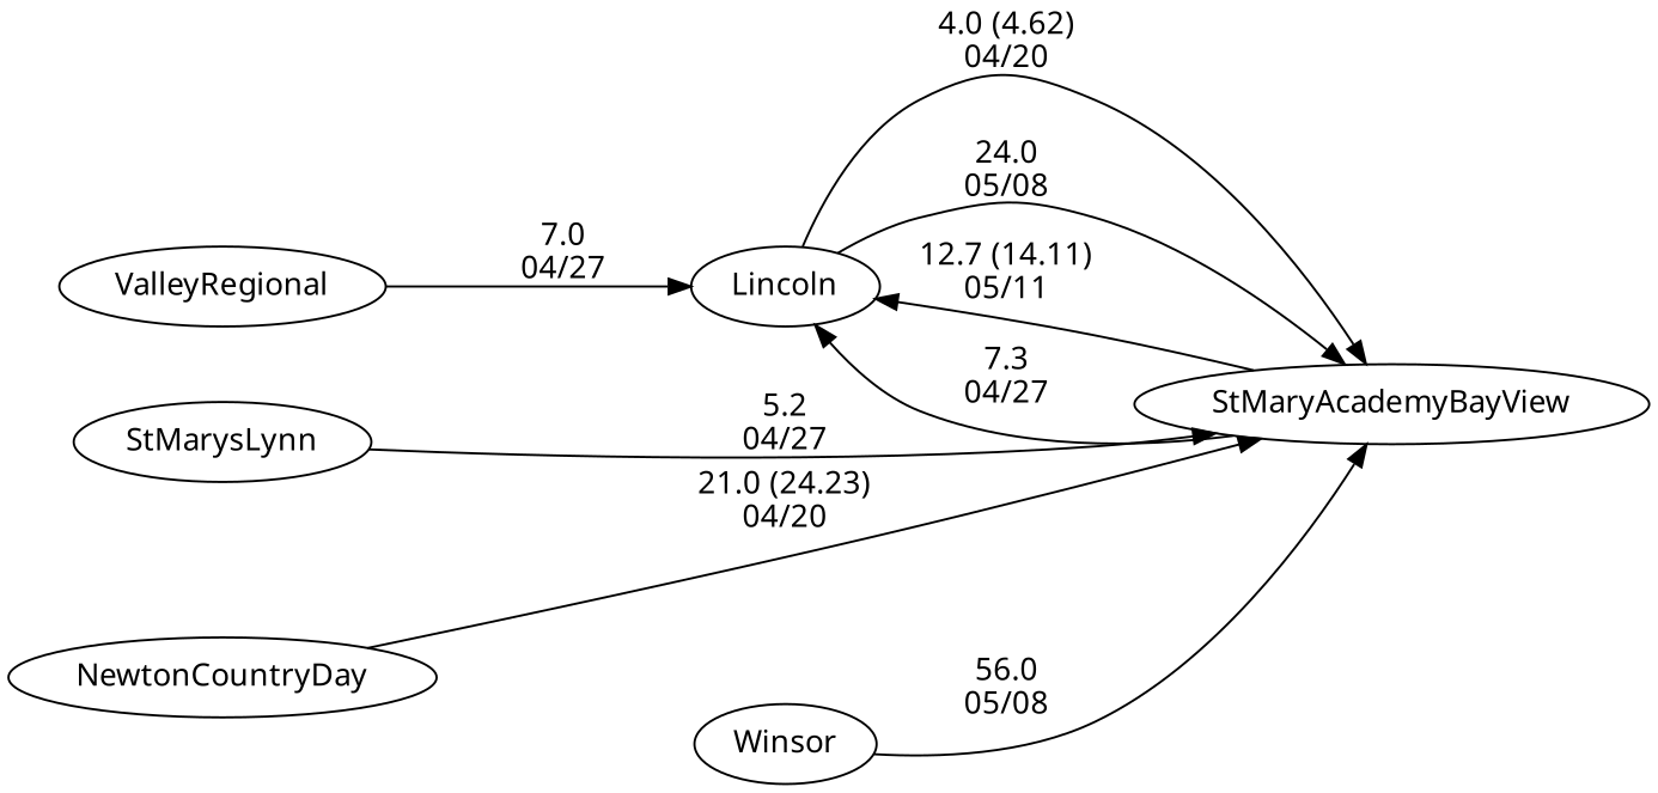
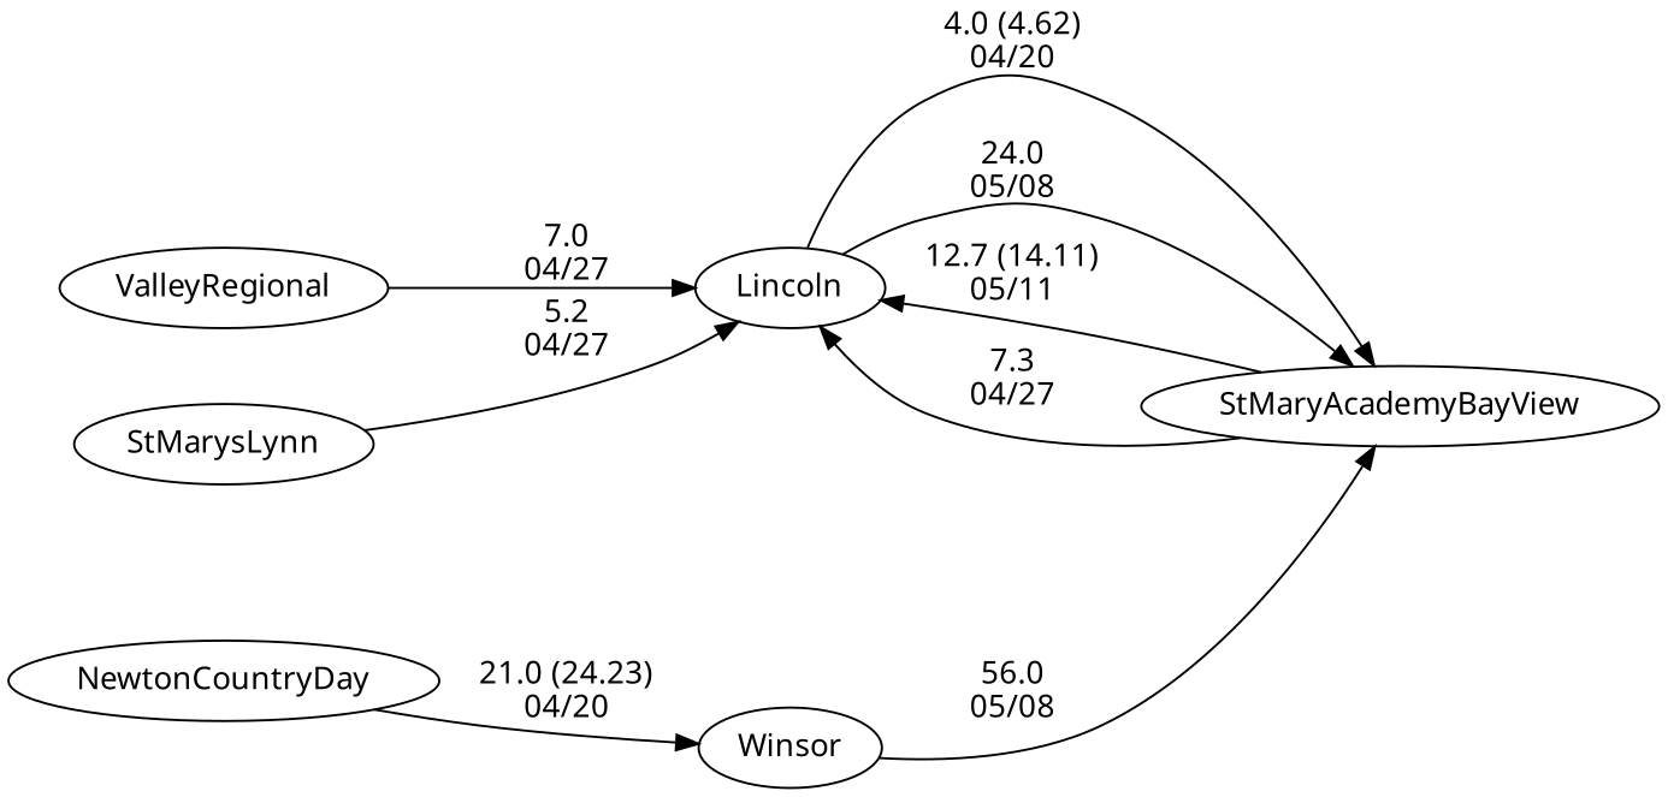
  digraph {
    fontname="Noto Sans"
    rankdir=LR
    node [fontname="Noto Sans"]
    edge [fontname="Noto Sans" random=random weight=93]
    ValleyRegional
    Lincoln
    StMaryAcademyBayView
    StMarysLynn
    Winsor
    NewtonCountryDay
    ValleyRegional -> Lincoln [label="7.0\n04/27"]
    Lincoln -> StMaryAcademyBayView [label="4.0 (4.62)\n04/20" weight=96]
    Lincoln -> StMaryAcademyBayView [label="24.0\n05/08" weight=76]
    StMaryAcademyBayView -> Lincoln [label="12.7 (14.11)\n05/11" weight=88]
    StMaryAcademyBayView -> Lincoln [label="7.3\n04/27"]
-   StMarysLynn -> StMaryAcademyBayView [label="5.2\n04/27" weight=95]
+   StMarysLynn -> Lincoln [label="5.2\n04/27" weight=95]
    Winsor -> StMaryAcademyBayView [label="56.0\n05/08" weight=44]
-   NewtonCountryDay -> StMaryAcademyBayView [label="21.0 (24.23)\n04/20" weight=79]
+   NewtonCountryDay -> Winsor [label="21.0 (24.23)\n04/20" weight=79]
  }
